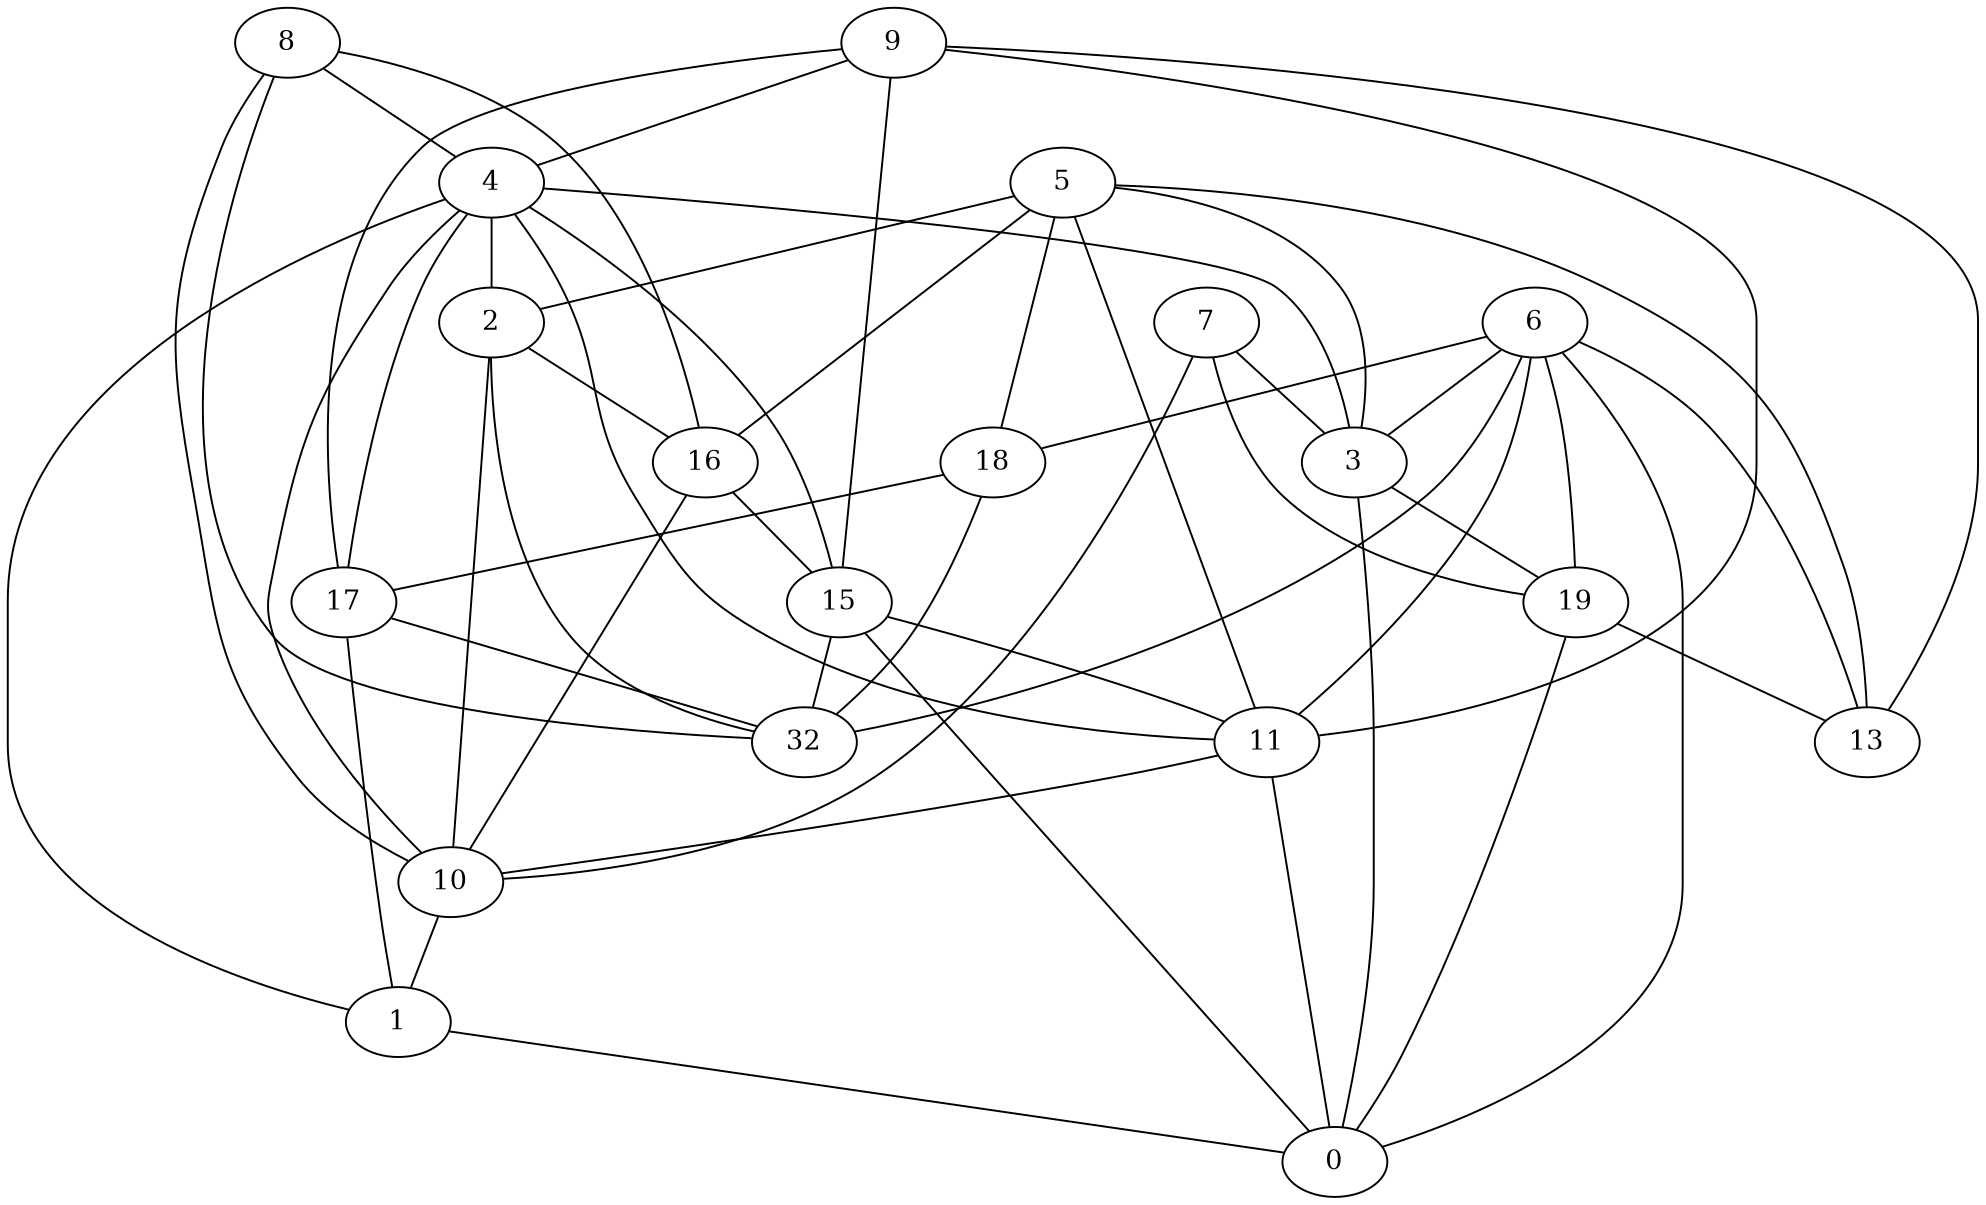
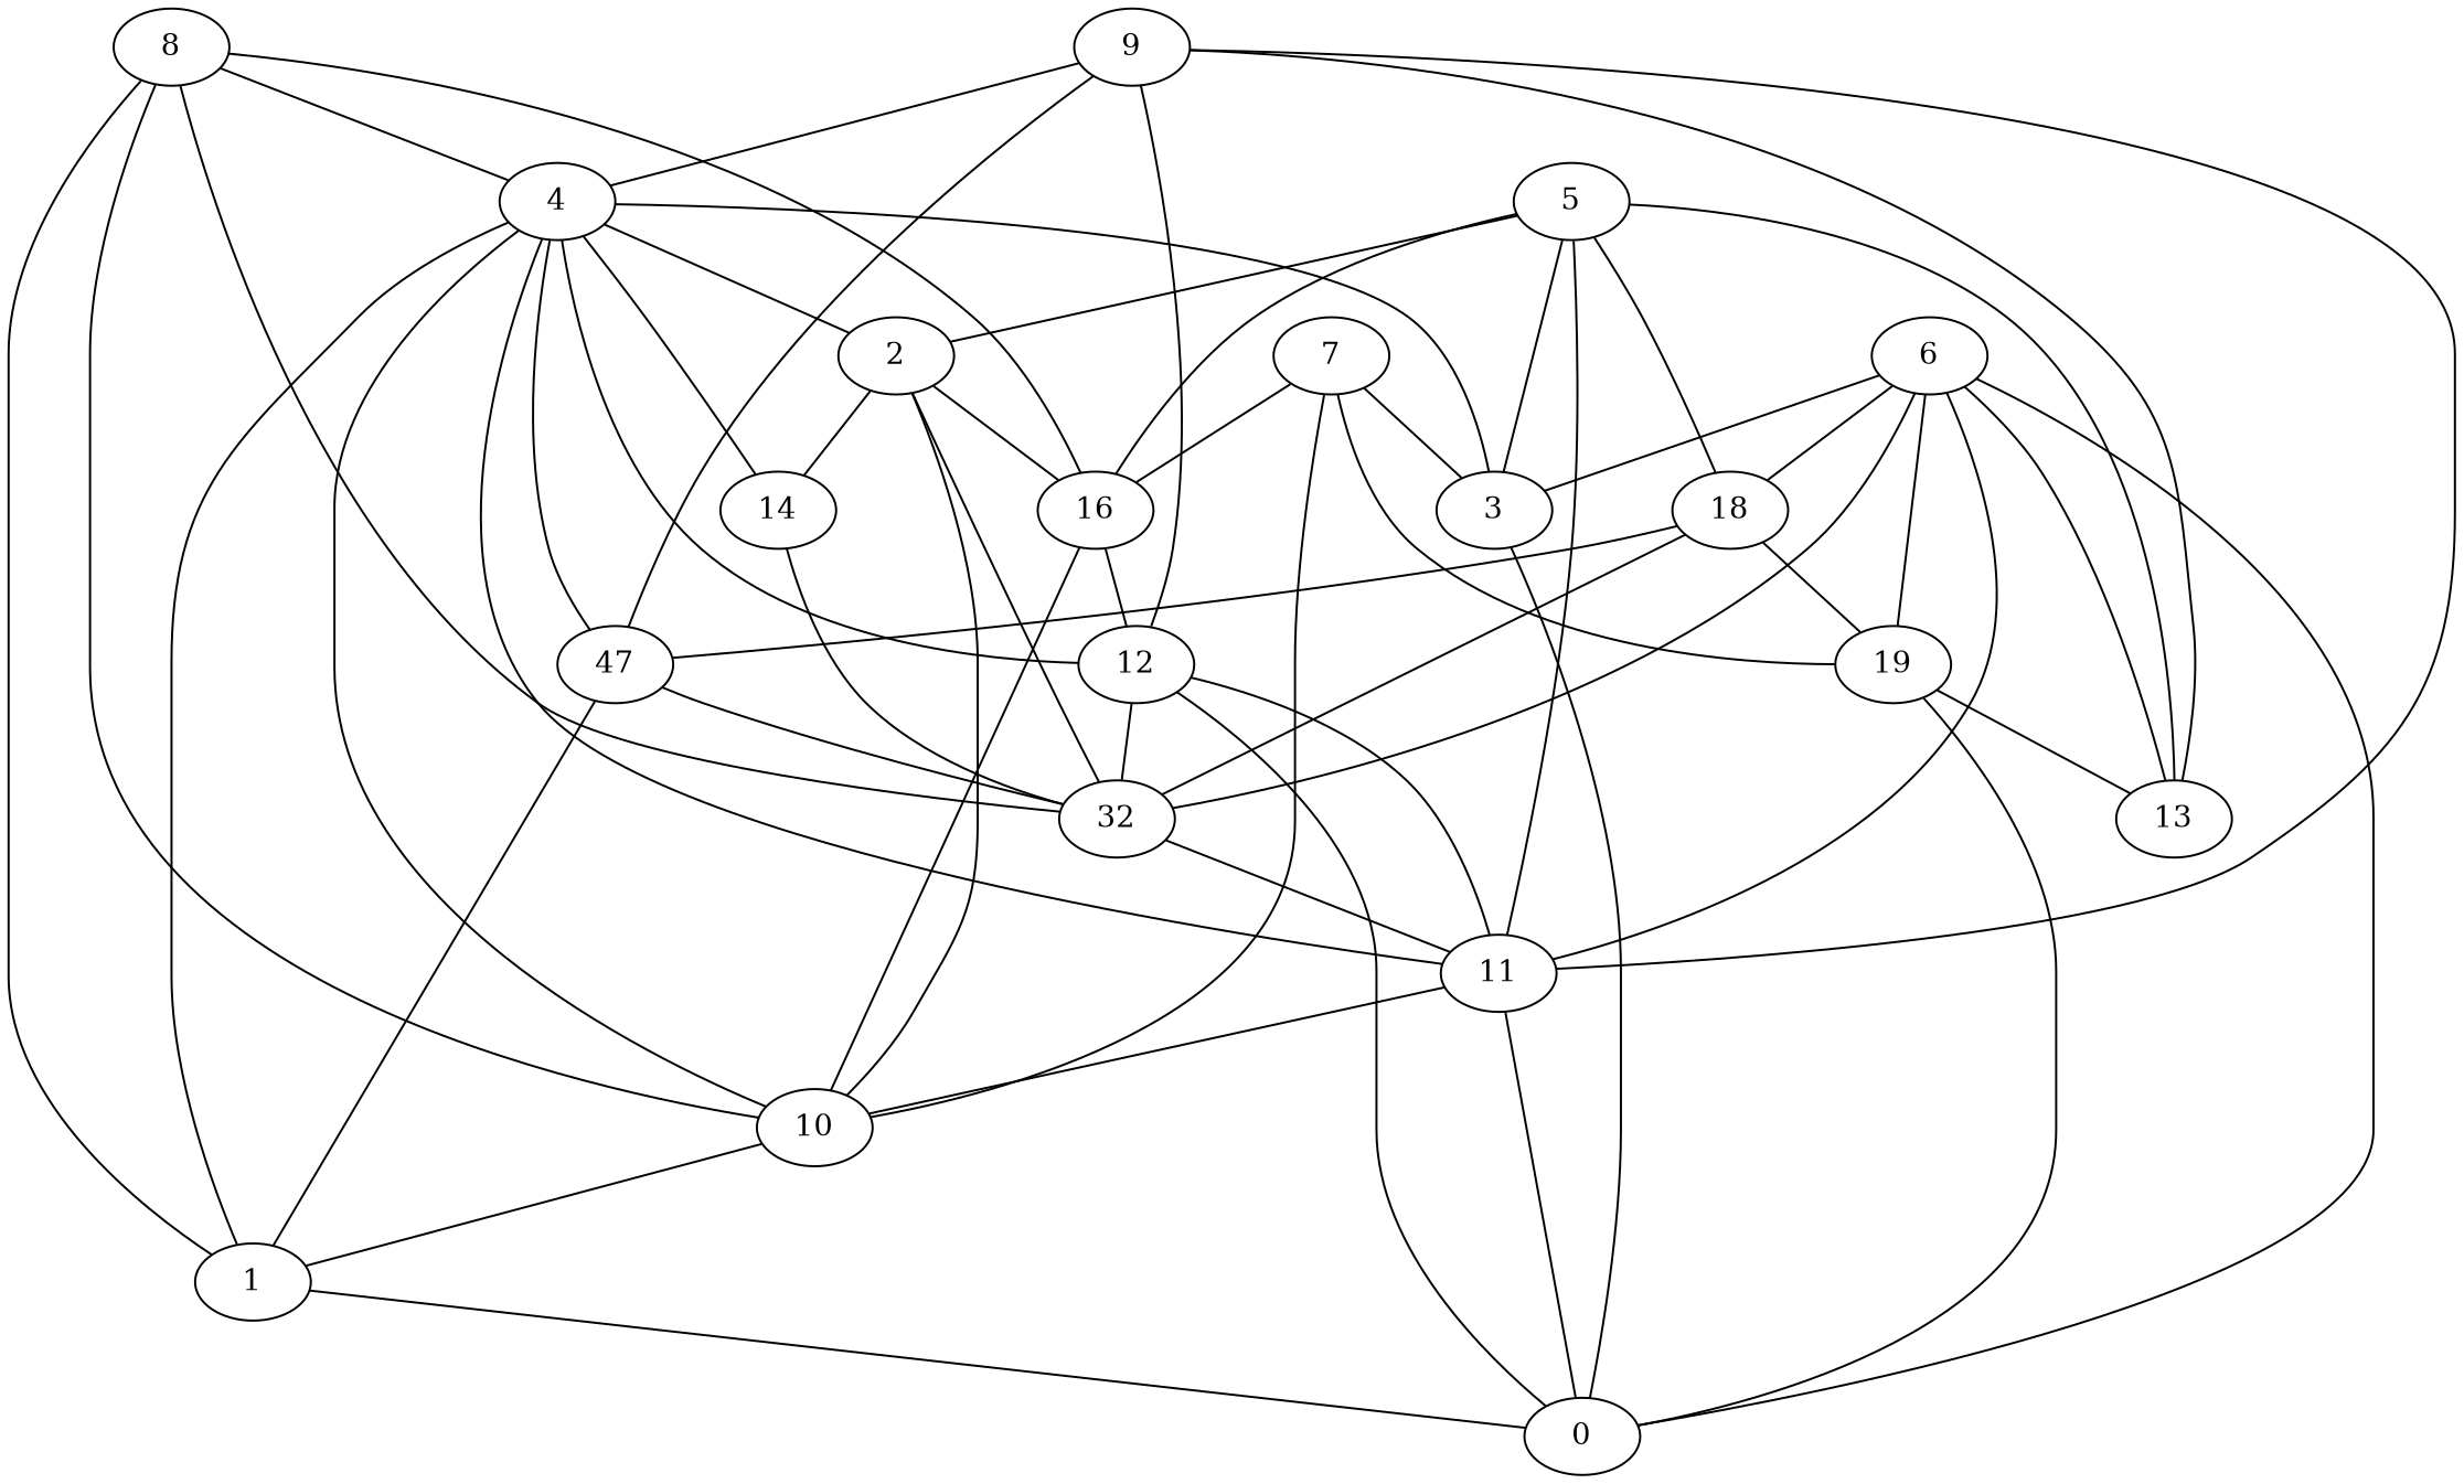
  digraph {
    edge [color=black dir=none]
    4
    2
    11
    1
    3
    10
-   17
-   15
+   17 [label=47]
+   14
+   15 [label=12]
    16
    n11 [label=32]
    0
    19
    7
    13
    18
    5
    9
    6
    8
    subgraph sub_1 {
      4
      2
      11
      1
      3
      10
      17
+     14
      15
      16
      n11
      0
      19
      7
      13
      18
      5
      9
      6
      8
    }
    4 -> 2
    4 -> 11
    4 -> 1
    4 -> 3
    4 -> 10
    4 -> 17
+   4 -> 14
    4 -> 15
    2 -> 10
+   2 -> 14
    2 -> 16
    2 -> n11
    11 -> 10
    11 -> 0
    1 -> 0
    3 -> 0
-   3 -> 19
+   18 -> 19
    10 -> 1
    17 -> 1
    17 -> n11
+   14 -> n11
    15 -> 11
    15 -> n11
    15 -> 0
    16 -> 10
    16 -> 15
+   n11 -> 11
    19 -> 0
    19 -> 13
    7 -> 3
    7 -> 10
+   7 -> 16
    7 -> 19
    18 -> 17
    18 -> n11
    5 -> 2
    5 -> 11
    5 -> 3
    5 -> 16
    5 -> 13
    5 -> 18
    9 -> 4
    9 -> 11
    9 -> 17
    9 -> 15
    9 -> 13
    6 -> 11
    6 -> 3
    6 -> n11
    6 -> 0
    6 -> 19
    6 -> 13
    6 -> 18
    8 -> 4
+   8 -> 1
    8 -> 10
    8 -> 16
    8 -> n11
  }
